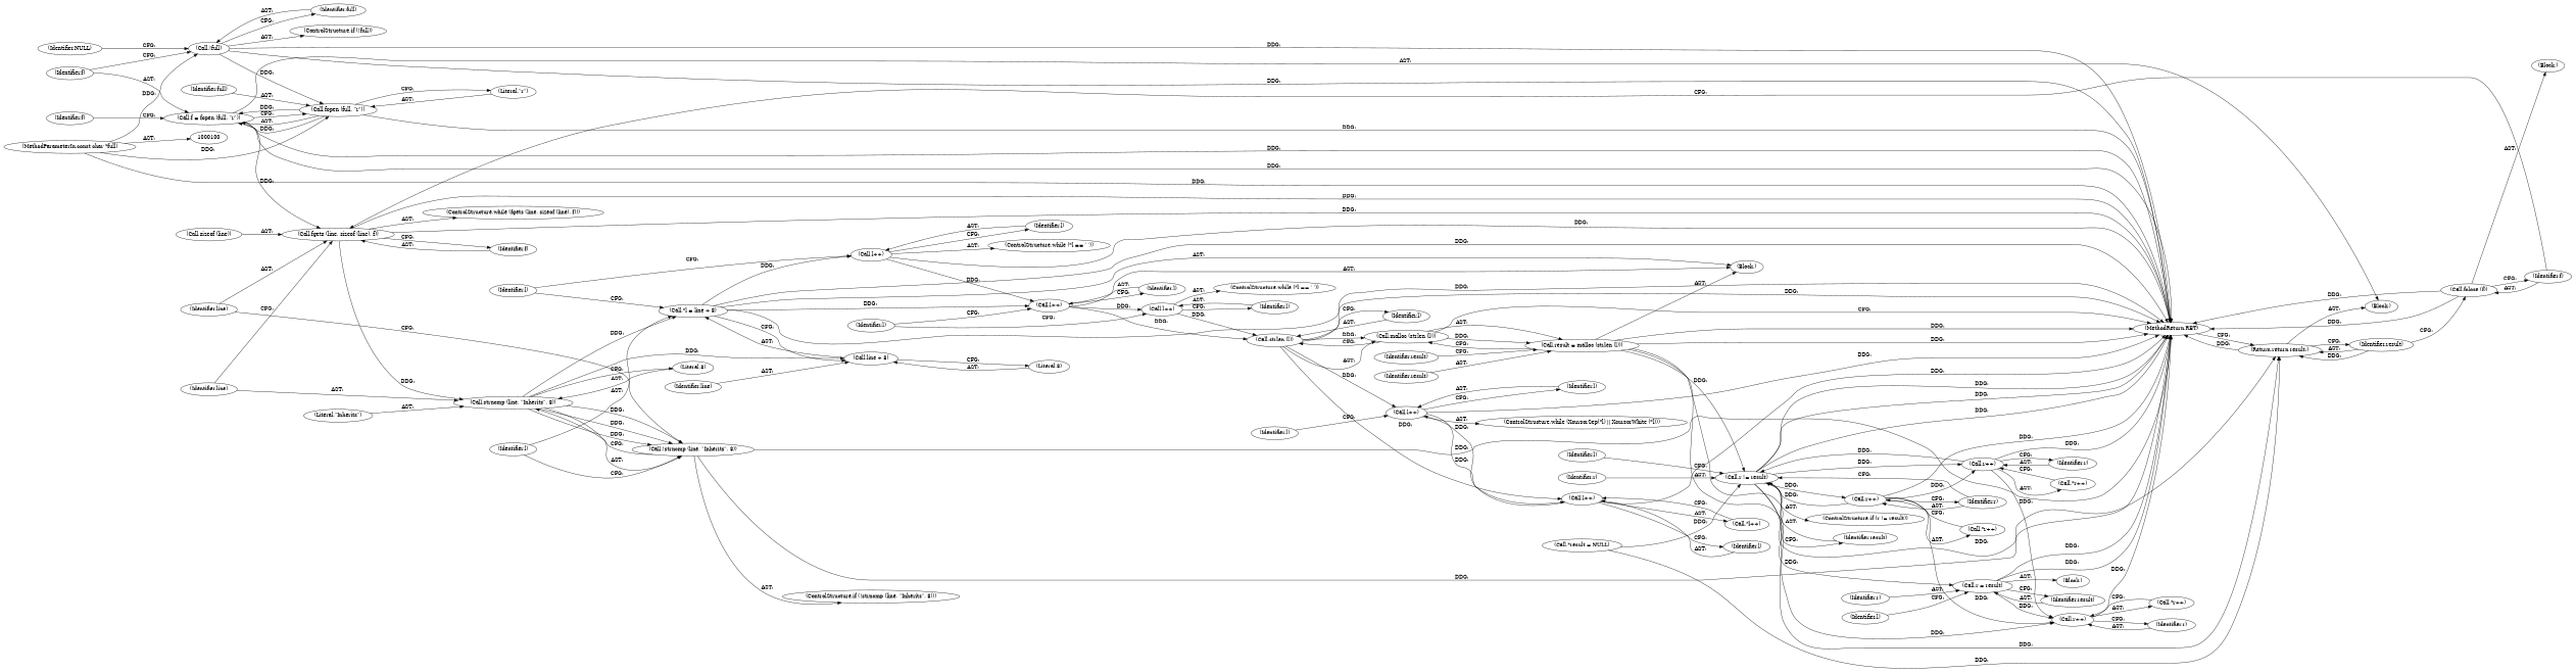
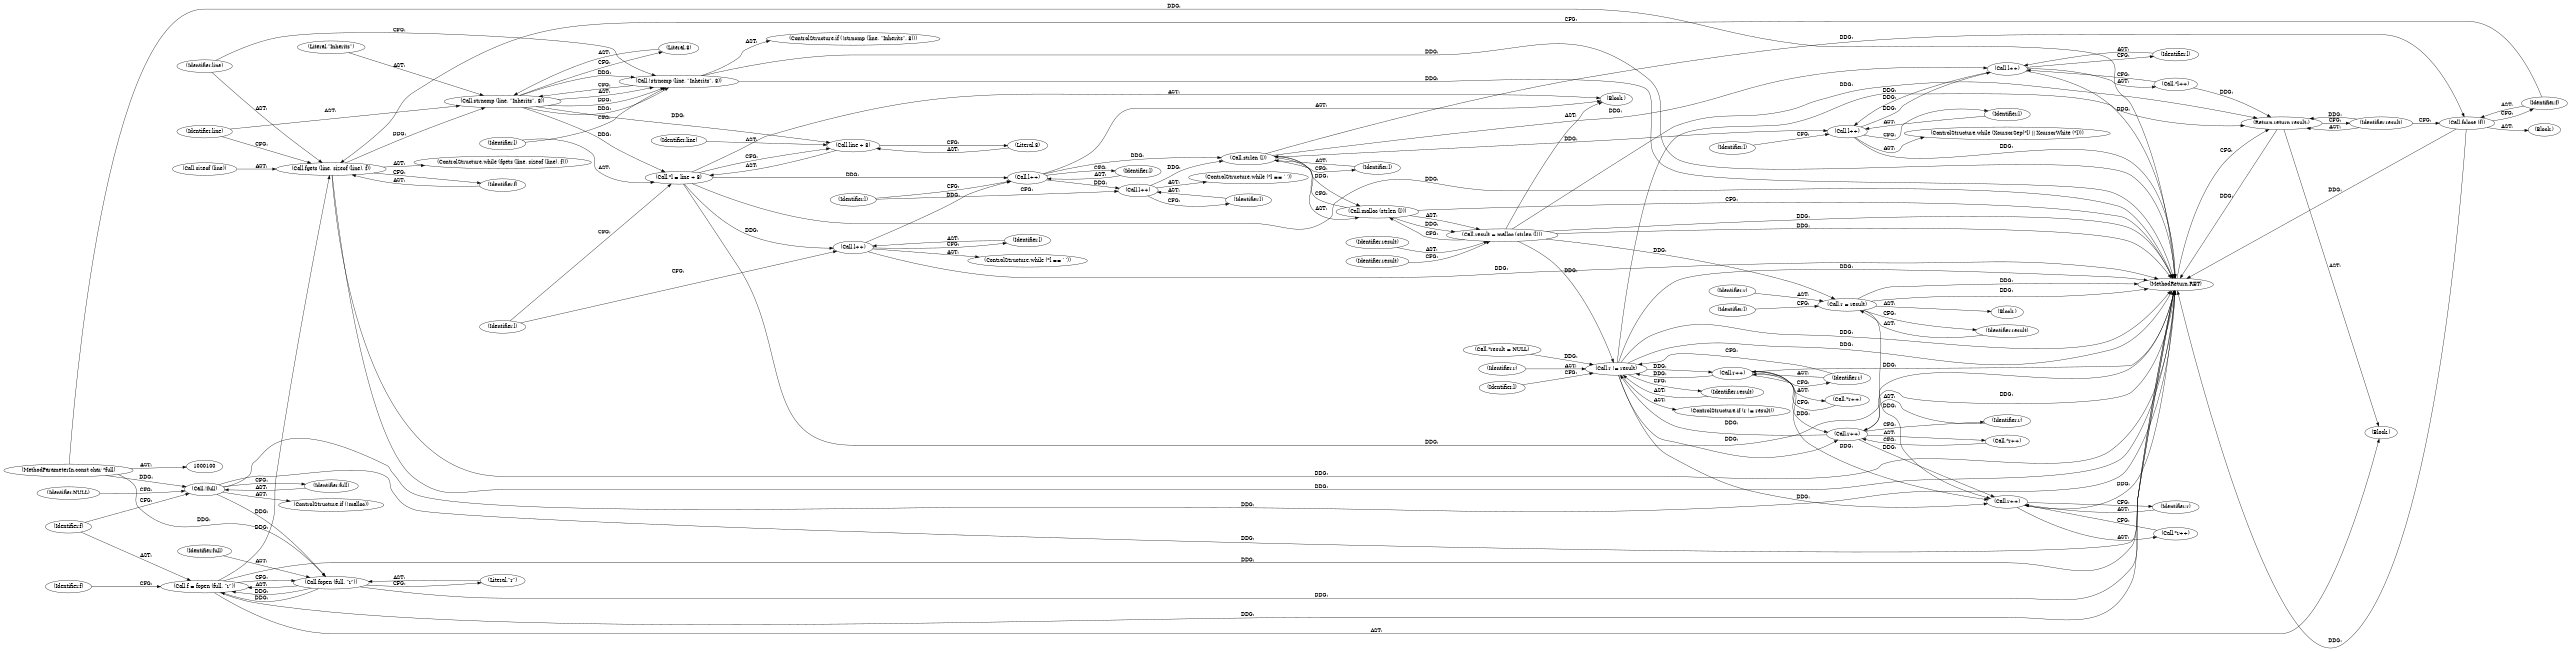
  digraph {
    rankdir=LR
    n1 [label="(Call,fgets (line, sizeof (line), f))"]
    n2 [label="(Call,strncmp (line, \"Inherits\", 8))"]
    n3 [label="(ControlStructure,while (fgets (line, sizeof (line), f)))"]
    n4 [label="(MethodReturn,RET)"]
    n5 [label="(Identifier,f)"]
    n6 [label="(Call,!strncmp (line, \"Inherits\", 8))"]
    n7 [label="(Call,*l = line + 8)"]
    n8 [label="(Call,line + 8)"]
    n9 [label="(Literal,8)"]
    n10 [label="(Call,fclose (f))"]
    n11 [label="(Identifier,f)"]
    n12 [label="(Block,)"]
    n13 [label="(Return,return result;)"]
    n14 [label="(Call,f = fopen (full, \"r\"))"]
    n15 [label="(Call,fopen (full, \"r\"))"]
    n16 [label="(Block,)"]
    n17 [label="(Literal,\"r\")"]
    n18 [label="(Call,!full)"]
-   n19 [label="(ControlStructure,if (!full))"]
+   n19 [label="(ControlStructure,if (!malloc))"]
    n20 [label="(Identifier,full)"]
    n21 [label="(MethodParameterIn,const char *full)"]
    1000100
    n23 [label="(ControlStructure,if (!strncmp (line, \"Inherits\", 8)))"]
    n24 [label="(Call,l++)"]
    n25 [label="(Call,l++)"]
    n26 [label="(Block,)"]
    n27 [label="(Literal,8)"]
    n28 [label="(ControlStructure,while (*l == ' '))"]
    n29 [label="(Identifier,l)"]
    n30 [label="(Call,l++)"]
    n31 [label="(Call,strlen (l))"]
    n32 [label="(Identifier,l)"]
    n33 [label="(ControlStructure,while (*l == ' '))"]
    n34 [label="(Identifier,l)"]
    n35 [label="(Call,malloc (strlen (l)))"]
    n36 [label="(Call,l++)"]
    n37 [label="(Call,l++)"]
    n38 [label="(Identifier,l)"]
    n39 [label="(Call,result = malloc (strlen (l)))"]
    n40 [label="(ControlStructure,while (XcursorSep(*l) || XcursorWhite (*l)))"]
    n41 [label="(Identifier,l)"]
    n42 [label="(Call,*l++)"]
    n43 [label="(Identifier,l)"]
    n44 [label="(Call,r = result)"]
    n45 [label="(Call,r != result)"]
    n46 [label="(Call,r++)"]
    n47 [label="(Identifier,result)"]
    n48 [label="(Block,)"]
    n49 [label="(Call,r++)"]
    n50 [label="(Call,r++)"]
    n51 [label="(Identifier,result)"]
    n52 [label="(ControlStructure,if (r != result))"]
    n53 [label="(Identifier,result)"]
    n54 [label="(Call,*r++)"]
    n55 [label="(Identifier,r)"]
    n56 [label="(Call,*r++)"]
    n57 [label="(Identifier,r)"]
    n58 [label="(Call,*r++)"]
    n59 [label="(Identifier,r)"]
    n60 [label="(Identifier,full)"]
    n61 [label="(Identifier,l)"]
    n62 [label="(Call,*result = NULL)"]
    n63 [label="(Identifier,l)"]
    n64 [label="(Literal,\"Inherits\")"]
    n65 [label="(Identifier,result)"]
    n66 [label="(Identifier,line)"]
    n67 [label="(Identifier,f)"]
    n68 [label="(Identifier,r)"]
    n69 [label="(Identifier,result)"]
    n70 [label="(Call,sizeof (line))"]
    n71 [label="(Identifier,r)"]
    n72 [label="(Identifier,l)"]
    n73 [label="(Identifier,l)"]
    n74 [label="(Identifier,NULL)"]
    n75 [label="(Identifier,l)"]
    n76 [label="(Identifier,f)"]
    n77 [label="(Identifier,line)"]
    n78 [label="(Identifier,l)"]
    n79 [label="(Identifier,line)"]
    n1 -> n2 [label="DDG: "]
    n1 -> n3 [label="AST: "]
    n1 -> n4 [label="DDG: "]
    n1 -> n4 [label="DDG: "]
    n1 -> n5 [label="CFG: "]
    n2 -> n6 [label="AST: "]
    n2 -> n6 [label="DDG: "]
    n2 -> n6 [label="DDG: "]
    n2 -> n6 [label="DDG: "]
    n2 -> n7 [label="DDG: "]
    n2 -> n8 [label="DDG: "]
    n2 -> n9 [label="CFG: "]
    n4 -> n13 [label="CFG: "]
    n5 -> n1 [label="AST: "]
    n6 -> n2 [label="CFG: "]
    n6 -> n4 [label="DDG: "]
    n6 -> n4 [label="DDG: "]
    n6 -> n23 [label="AST: "]
    n7 -> n4 [label="DDG: "]
    n7 -> n4 [label="DDG: "]
    n7 -> n8 [label="CFG: "]
    n7 -> n24 [label="DDG: "]
    n7 -> n25 [label="DDG: "]
    n7 -> n26 [label="AST: "]
    n8 -> n7 [label="AST: "]
    n8 -> n27 [label="CFG: "]
    n9 -> n2 [label="AST: "]
    n10 -> n4 [label="DDG: "]
    n10 -> n4 [label="DDG: "]
    n10 -> n11 [label="CFG: "]
    n10 -> n12 [label="AST: "]
    n11 -> n1 [label="CFG: "]
    n11 -> n10 [label="AST: "]
    n13 -> n4 [label="DDG: "]
    n13 -> n16 [label="AST: "]
    n13 -> n53 [label="CFG: "]
    n14 -> n1 [label="DDG: "]
    n14 -> n4 [label="DDG: "]
    n14 -> n4 [label="DDG: "]
    n14 -> n15 [label="CFG: "]
    n14 -> n16 [label="AST: "]
    n15 -> n4 [label="DDG: "]
    n15 -> n14 [label="AST: "]
    n15 -> n14 [label="DDG: "]
    n15 -> n14 [label="DDG: "]
    n15 -> n17 [label="CFG: "]
    n17 -> n15 [label="AST: "]
    n18 -> n4 [label="DDG: "]
    n18 -> n4 [label="DDG: "]
    n18 -> n15 [label="DDG: "]
    n18 -> n19 [label="AST: "]
    n18 -> n20 [label="CFG: "]
    n20 -> n18 [label="AST: "]
    n21 -> n4 [label="DDG: "]
    n21 -> n15 [label="DDG: "]
    n21 -> n18 [label="DDG: "]
    n21 -> 1000100 [label="AST: "]
    n24 -> n4 [label="DDG: "]
    n24 -> n25 [label="DDG: "]
    n24 -> n28 [label="AST: "]
    n24 -> n29 [label="CFG: "]
    n25 -> n26 [label="AST: "]
    n25 -> n30 [label="DDG: "]
    n25 -> n31 [label="DDG: "]
    n25 -> n32 [label="CFG: "]
    n27 -> n8 [label="AST: "]
    n29 -> n24 [label="AST: "]
    n30 -> n31 [label="DDG: "]
    n30 -> n33 [label="AST: "]
    n30 -> n34 [label="CFG: "]
-   n31 -> n4 [label="DDG: "]
+   n31 -> n10 [label="DDG: "]
    n31 -> n35 [label="AST: "]
    n31 -> n35 [label="DDG: "]
    n31 -> n36 [label="DDG: "]
    n31 -> n37 [label="DDG: "]
    n31 -> n38 [label="CFG: "]
    n32 -> n25 [label="AST: "]
    n34 -> n30 [label="AST: "]
    n35 -> n4 [label="CFG: "]
    n35 -> n31 [label="CFG: "]
    n35 -> n39 [label="AST: "]
    n35 -> n39 [label="DDG: "]
    n36 -> n4 [label="DDG: "]
    n36 -> n37 [label="DDG: "]
    n36 -> n40 [label="AST: "]
    n36 -> n41 [label="CFG: "]
    n37 -> n4 [label="DDG: "]
    n37 -> n36 [label="DDG: "]
    n37 -> n42 [label="AST: "]
    n37 -> n43 [label="CFG: "]
    n38 -> n31 [label="AST: "]
    n39 -> n4 [label="DDG: "]
    n39 -> n4 [label="DDG: "]
    n39 -> n13 [label="DDG: "]
    n39 -> n26 [label="AST: "]
    n39 -> n35 [label="CFG: "]
    n39 -> n44 [label="DDG: "]
    n39 -> n45 [label="DDG: "]
    n41 -> n36 [label="AST: "]
    n42 -> n37 [label="CFG: "]
    n43 -> n37 [label="AST: "]
    n44 -> n4 [label="DDG: "]
    n44 -> n4 [label="DDG: "]
    n44 -> n46 [label="DDG: "]
    n44 -> n47 [label="CFG: "]
    n44 -> n48 [label="AST: "]
    n45 -> n4 [label="DDG: "]
    n45 -> n4 [label="DDG: "]
    n45 -> n4 [label="DDG: "]
    n45 -> n13 [label="DDG: "]
    n45 -> n46 [label="DDG: "]
    n45 -> n49 [label="DDG: "]
    n45 -> n50 [label="DDG: "]
    n45 -> n51 [label="CFG: "]
    n45 -> n52 [label="AST: "]
    n46 -> n4 [label="DDG: "]
    n46 -> n54 [label="AST: "]
    n46 -> n55 [label="CFG: "]
    n47 -> n44 [label="AST: "]
    n49 -> n4 [label="DDG: "]
    n49 -> n45 [label="DDG: "]
    n49 -> n46 [label="DDG: "]
    n49 -> n50 [label="DDG: "]
    n49 -> n56 [label="AST: "]
    n49 -> n57 [label="CFG: "]
    n50 -> n4 [label="DDG: "]
    n50 -> n45 [label="DDG: "]
    n50 -> n46 [label="DDG: "]
    n50 -> n58 [label="AST: "]
    n50 -> n59 [label="CFG: "]
    n51 -> n45 [label="AST: "]
    n53 -> n10 [label="CFG: "]
    n53 -> n13 [label="AST: "]
    n53 -> n13 [label="DDG: "]
    n54 -> n46 [label="CFG: "]
    n55 -> n46 [label="AST: "]
    n56 -> n49 [label="CFG: "]
    n57 -> n45 [label="CFG: "]
    n57 -> n49 [label="AST: "]
    n58 -> n50 [label="CFG: "]
    n59 -> n50 [label="AST: "]
    n60 -> n15 [label="AST: "]
    n61 -> n25 [label="CFG: "]
    n61 -> n30 [label="CFG: "]
-   n62 -> n13 [label="DDG: "]
+   n42 -> n13 [label="DDG: "]
    n62 -> n45 [label="DDG: "]
    n63 -> n36 [label="CFG: "]
    n64 -> n2 [label="AST: "]
    n65 -> n39 [label="AST: "]
    n66 -> n8 [label="AST: "]
    n67 -> n14 [label="CFG: "]
    n68 -> n44 [label="AST: "]
    n69 -> n39 [label="CFG: "]
    n70 -> n1 [label="AST: "]
    n71 -> n45 [label="AST: "]
    n72 -> n45 [label="CFG: "]
    n73 -> n6 [label="CFG: "]
    n73 -> n7 [label="AST: "]
    n74 -> n18 [label="CFG: "]
    n75 -> n44 [label="CFG: "]
    n76 -> n14 [label="AST: "]
    n76 -> n18 [label="CFG: "]
    n77 -> n1 [label="AST: "]
    n77 -> n6 [label="CFG: "]
    n78 -> n7 [label="CFG: "]
    n78 -> n24 [label="CFG: "]
    n79 -> n1 [label="CFG: "]
    n79 -> n2 [label="AST: "]
  }
